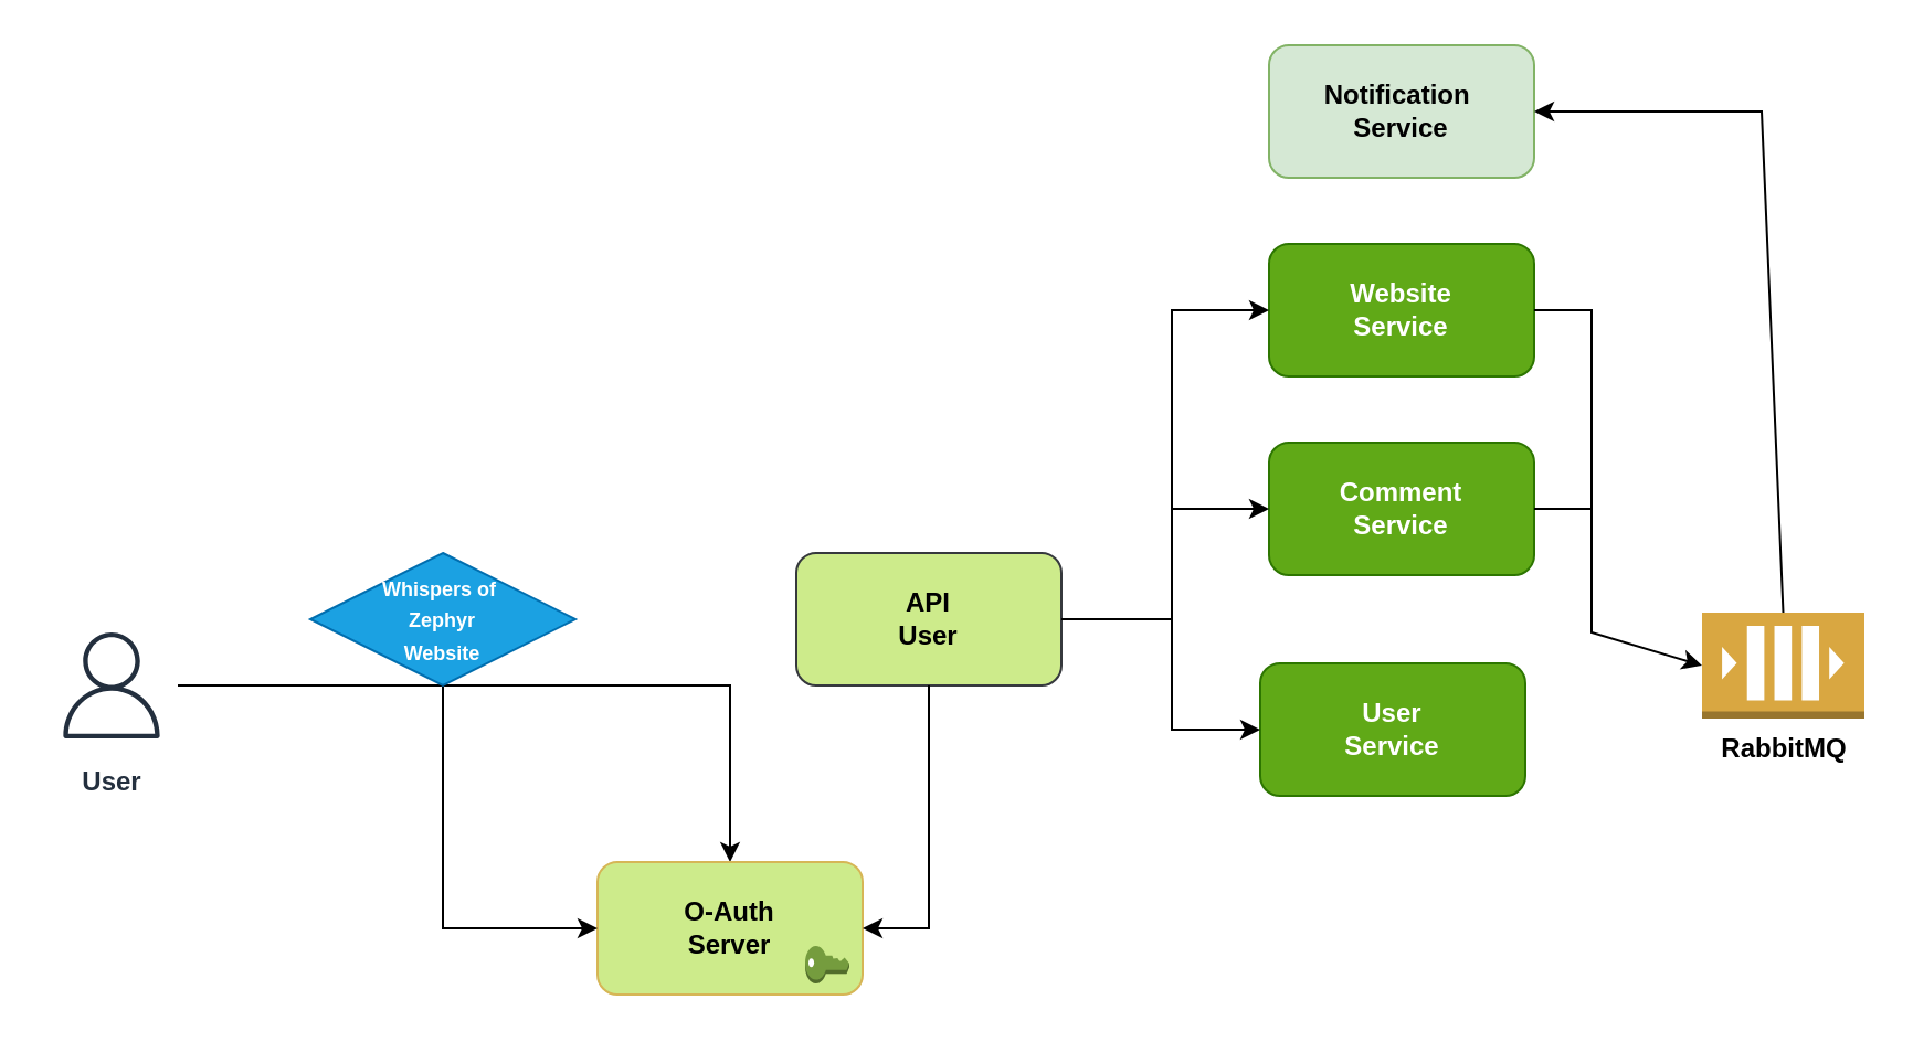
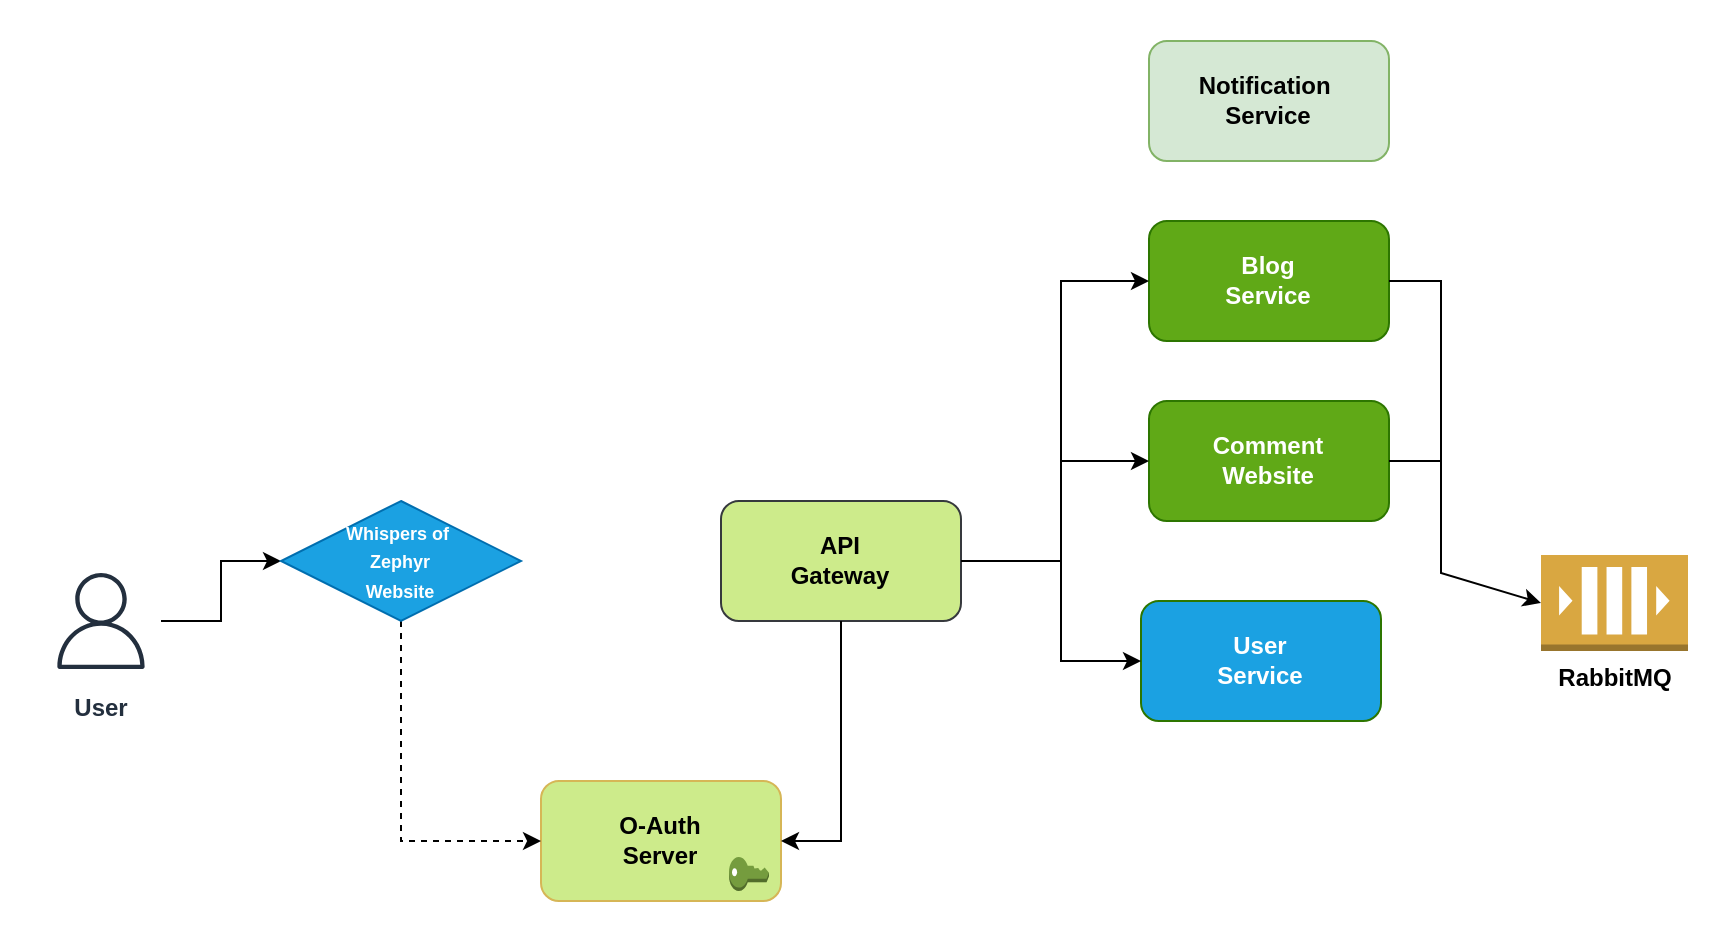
  <mxCell id="0" />
  <mxCell id="1" parent="0" />
- <mxCell id="2" value="" style="edgeStyle=orthogonalEdgeStyle;rounded=0;orthogonalLoop=1;jettySize=auto;html=1;" edge="1" parent="1" source="3" target="6"><mxGeometry relative="1" as="geometry" /></mxCell>
+ <mxCell id="2" value="" style="edgeStyle=orthogonalEdgeStyle;rounded=0;orthogonalLoop=1;jettySize=auto;html=1;" edge="1" parent="1" source="3" target="22"><mxGeometry relative="1" as="geometry" /></mxCell>
  <mxCell id="3" value="&lt;b&gt;User&lt;/b&gt;" style="sketch=0;outlineConnect=0;fontColor=#232F3E;gradientColor=none;strokeColor=#232F3E;fillColor=#ffffff;dashed=0;verticalLabelPosition=bottom;verticalAlign=top;align=center;html=1;fontSize=12;fontStyle=0;aspect=fixed;shape=mxgraph.aws4.resourceIcon;resIcon=mxgraph.aws4.user;" parent="1" vertex="1"><mxGeometry x="20" y="280" width="60" height="60" as="geometry" /></mxCell>
- <mxCell id="4" value="&lt;b&gt;API&lt;br&gt;User&lt;/b&gt;" style="rounded=1;whiteSpace=wrap;html=1;fillColor=#cdeb8b;strokeColor=#36393d;" vertex="1" parent="1"><mxGeometry x="360" y="250" width="120" height="60" as="geometry" /></mxCell>
+ <mxCell id="4" value="&lt;b&gt;API&lt;br&gt;Gateway&lt;/b&gt;" style="rounded=1;whiteSpace=wrap;html=1;fillColor=#cdeb8b;strokeColor=#36393d;" vertex="1" parent="1"><mxGeometry x="360" y="250" width="120" height="60" as="geometry" /></mxCell>
  <mxCell id="5" value="" style="shape=image;html=1;verticalAlign=top;verticalLabelPosition=bottom;labelBackgroundColor=#ffffff;imageAspect=0;aspect=fixed;image=https://cdn2.iconfinder.com/data/icons/boxicons-logos/24/bxl-spring-boot-128.png" vertex="1" parent="1"><mxGeometry x="450" y="257" width="28" height="28" as="geometry" /></mxCell>
  <mxCell id="6" value="&lt;b&gt;O-Auth&lt;br&gt;Server&lt;/b&gt;" style="rounded=1;whiteSpace=wrap;html=1;fillColor=#cdeb8b;strokeColor=#d6b656;" vertex="1" parent="1"><mxGeometry x="270" y="390" width="120" height="60" as="geometry" /></mxCell>
- <mxCell id="7" value="" style="endArrow=classic;html=1;rounded=0;exitX=0.5;exitY=1;exitDx=0;exitDy=0;entryX=0;entryY=0.5;entryDx=0;entryDy=0;" edge="1" parent="1" source="22" target="6"><mxGeometry width="50" height="50" relative="1" as="geometry"><mxPoint x="194" y="317" as="sourcePoint" /><mxPoint x="400" y="390" as="targetPoint" /><Array as="points"><mxPoint x="200" y="420" /><mxPoint x="214" y="420" /></Array></mxGeometry></mxCell>
+ <mxCell id="7" value="" style="endArrow=classic;html=1;rounded=0;exitX=0.5;exitY=1;exitDx=0;exitDy=0;entryX=0;entryY=0.5;entryDx=0;entryDy=0;dashed=1;" edge="1" parent="1" source="22" target="6"><mxGeometry width="50" height="50" relative="1" as="geometry"><mxPoint x="194" y="317" as="sourcePoint" /><mxPoint x="400" y="390" as="targetPoint" /><Array as="points"><mxPoint x="200" y="420" /><mxPoint x="214" y="420" /></Array></mxGeometry></mxCell>
  <mxCell id="8" value="" style="endArrow=classic;html=1;rounded=0;exitX=0.5;exitY=1;exitDx=0;exitDy=0;entryX=1;entryY=0.5;entryDx=0;entryDy=0;" edge="1" parent="1" source="4" target="6"><mxGeometry width="50" height="50" relative="1" as="geometry"><mxPoint x="350" y="440" as="sourcePoint" /><mxPoint x="400" y="390" as="targetPoint" /><Array as="points"><mxPoint x="420" y="420" /></Array></mxGeometry></mxCell>
  <mxCell id="9" value="" style="shape=image;html=1;verticalAlign=top;verticalLabelPosition=bottom;labelBackgroundColor=#ffffff;imageAspect=0;aspect=fixed;image=https://cdn2.iconfinder.com/data/icons/boxicons-logos/24/bxl-spring-boot-128.png" vertex="1" parent="1"><mxGeometry x="360" y="390" width="28" height="28" as="geometry" /></mxCell>
- <mxCell id="10" value="&lt;b&gt;Website&lt;br&gt;Service&lt;/b&gt;" style="rounded=1;whiteSpace=wrap;html=1;fillColor=#60a917;strokeColor=#2D7600;fontColor=#ffffff;" vertex="1" parent="1"><mxGeometry x="574" y="110" width="120" height="60" as="geometry" /></mxCell>
- <mxCell id="11" value="&lt;b&gt;Comment&lt;br&gt;Service&lt;/b&gt;" style="rounded=1;whiteSpace=wrap;html=1;fillColor=#60a917;strokeColor=#2D7600;fontColor=#ffffff;" vertex="1" parent="1"><mxGeometry x="574" y="200" width="120" height="60" as="geometry" /></mxCell>
- <mxCell id="12" value="&lt;b&gt;User&lt;br&gt;Service&lt;/b&gt;" style="rounded=1;whiteSpace=wrap;html=1;fillColor=#60a917;strokeColor=#2D7600;fontColor=#ffffff;" vertex="1" parent="1"><mxGeometry x="570" y="300" width="120" height="60" as="geometry" /></mxCell>
+ <mxCell id="10" value="&lt;b&gt;Blog&lt;br&gt;Service&lt;/b&gt;" style="rounded=1;whiteSpace=wrap;html=1;fillColor=#60a917;strokeColor=#2D7600;fontColor=#ffffff;" vertex="1" parent="1"><mxGeometry x="574" y="110" width="120" height="60" as="geometry" /></mxCell>
+ <mxCell id="11" value="&lt;b&gt;Comment&lt;br&gt;Website&lt;/b&gt;" style="rounded=1;whiteSpace=wrap;html=1;fillColor=#60a917;strokeColor=#2D7600;fontColor=#ffffff;" vertex="1" parent="1"><mxGeometry x="574" y="200" width="120" height="60" as="geometry" /></mxCell>
+ <mxCell id="12" value="&lt;b&gt;User&lt;br&gt;Service&lt;/b&gt;" style="rounded=1;whiteSpace=wrap;html=1;fillColor=#1ba1e2;strokeColor=#2D7600;fontColor=#ffffff;" vertex="1" parent="1"><mxGeometry x="570" y="300" width="120" height="60" as="geometry" /></mxCell>
  <mxCell id="13" value="" style="shape=image;html=1;verticalAlign=top;verticalLabelPosition=bottom;labelBackgroundColor=#ffffff;imageAspect=0;aspect=fixed;image=https://cdn2.iconfinder.com/data/icons/boxicons-logos/24/bxl-spring-boot-128.png" vertex="1" parent="1"><mxGeometry x="662" y="300" width="28" height="28" as="geometry" /></mxCell>
  <mxCell id="14" value="" style="shape=image;html=1;verticalAlign=top;verticalLabelPosition=bottom;labelBackgroundColor=#ffffff;imageAspect=0;aspect=fixed;image=https://cdn2.iconfinder.com/data/icons/boxicons-logos/24/bxl-spring-boot-128.png" vertex="1" parent="1"><mxGeometry x="662" y="110" width="28" height="28" as="geometry" /></mxCell>
  <mxCell id="15" value="" style="shape=image;html=1;verticalAlign=top;verticalLabelPosition=bottom;labelBackgroundColor=#ffffff;imageAspect=0;aspect=fixed;image=https://cdn2.iconfinder.com/data/icons/boxicons-logos/24/bxl-spring-boot-128.png" vertex="1" parent="1"><mxGeometry x="666" y="200" width="28" height="28" as="geometry" /></mxCell>
  <mxCell id="16" value="&lt;b&gt;Notification&amp;nbsp;&lt;br&gt;Service&lt;/b&gt;" style="rounded=1;whiteSpace=wrap;html=1;fillColor=#d5e8d4;strokeColor=#82b366;" vertex="1" parent="1"><mxGeometry x="574" y="20" width="120" height="60" as="geometry" /></mxCell>
  <mxCell id="17" value="" style="shape=image;html=1;verticalAlign=top;verticalLabelPosition=bottom;labelBackgroundColor=#ffffff;imageAspect=0;aspect=fixed;image=https://cdn2.iconfinder.com/data/icons/boxicons-logos/24/bxl-spring-boot-128.png" vertex="1" parent="1"><mxGeometry x="662" y="20" width="28" height="28" as="geometry" /></mxCell>
  <mxCell id="18" value="" style="endArrow=classic;html=1;rounded=0;exitX=1;exitY=0.5;exitDx=0;exitDy=0;entryX=0;entryY=0.5;entryDx=0;entryDy=0;" edge="1" parent="1" source="4" target="12"><mxGeometry width="50" height="50" relative="1" as="geometry"><mxPoint x="350" y="440" as="sourcePoint" /><mxPoint x="400" y="390" as="targetPoint" /><Array as="points"><mxPoint x="530" y="280" /><mxPoint x="530" y="330" /></Array></mxGeometry></mxCell>
  <mxCell id="19" value="" style="endArrow=classic;html=1;rounded=0;exitX=1;exitY=0.5;exitDx=0;exitDy=0;entryX=0;entryY=0.5;entryDx=0;entryDy=0;" edge="1" parent="1" source="4" target="11"><mxGeometry width="50" height="50" relative="1" as="geometry"><mxPoint x="350" y="440" as="sourcePoint" /><mxPoint x="400" y="390" as="targetPoint" /><Array as="points"><mxPoint x="530" y="280" /><mxPoint x="530" y="230" /></Array></mxGeometry></mxCell>
  <mxCell id="20" value="" style="endArrow=classic;html=1;rounded=0;entryX=0;entryY=0.5;entryDx=0;entryDy=0;exitX=1;exitY=0.5;exitDx=0;exitDy=0;" edge="1" parent="1" source="4" target="10"><mxGeometry width="50" height="50" relative="1" as="geometry"><mxPoint x="350" y="440" as="sourcePoint" /><mxPoint x="400" y="390" as="targetPoint" /><Array as="points"><mxPoint x="530" y="280" /><mxPoint x="530" y="140" /></Array></mxGeometry></mxCell>
  <mxCell id="21" value="&lt;b&gt;RabbitMQ&lt;/b&gt;" style="outlineConnect=0;dashed=0;verticalLabelPosition=bottom;verticalAlign=top;align=center;html=1;shape=mxgraph.aws3.queue;fillColor=#D9A741;gradientColor=none;" vertex="1" parent="1"><mxGeometry x="770" y="277" width="73.5" height="48" as="geometry" /></mxCell>
  <mxCell id="22" value="&lt;font style=&quot;font-size: 9px;&quot;&gt;&lt;b&gt;Whispers of&amp;nbsp;&lt;/b&gt;&lt;/font&gt;&lt;div&gt;&lt;font style=&quot;font-size: 9px;&quot;&gt;&lt;b&gt;Zephyr&lt;br&gt;Website&lt;/b&gt;&lt;/font&gt;&lt;/div&gt;" style="rhombus;whiteSpace=wrap;html=1;fillColor=#1ba1e2;strokeColor=#006EAF;fontColor=#ffffff;" vertex="1" parent="1"><mxGeometry x="140" y="250" width="120" height="60" as="geometry" /></mxCell>
  <mxCell id="23" value="" style="outlineConnect=0;dashed=0;verticalLabelPosition=bottom;verticalAlign=top;align=center;html=1;shape=mxgraph.aws3.add_on;fillColor=#759C3E;gradientColor=none;" vertex="1" parent="1"><mxGeometry x="364" y="428" width="20" height="17" as="geometry" /></mxCell>
- <mxCell id="24" value="" style="endArrow=classic;html=1;rounded=0;entryX=1;entryY=0.5;entryDx=0;entryDy=0;exitX=0.5;exitY=0;exitDx=0;exitDy=0;exitPerimeter=0;" edge="1" parent="1" source="21" target="16"><mxGeometry width="50" height="50" relative="1" as="geometry"><mxPoint x="850" y="180" as="sourcePoint" /><mxPoint x="400" y="250" as="targetPoint" /><Array as="points"><mxPoint x="797" y="50" /></Array></mxGeometry></mxCell>
  <mxCell id="25" value="" style="endArrow=classic;html=1;rounded=0;entryX=0;entryY=0.5;entryDx=0;entryDy=0;entryPerimeter=0;exitX=1;exitY=0.5;exitDx=0;exitDy=0;" edge="1" parent="1" source="10" target="21"><mxGeometry width="50" height="50" relative="1" as="geometry"><mxPoint x="350" y="300" as="sourcePoint" /><mxPoint x="400" y="250" as="targetPoint" /><Array as="points"><mxPoint x="720" y="140" /><mxPoint x="720" y="286" /></Array></mxGeometry></mxCell>
  <mxCell id="26" value="" style="endArrow=none;html=1;rounded=0;exitX=1;exitY=0.5;exitDx=0;exitDy=0;" edge="1" parent="1" source="11"><mxGeometry width="50" height="50" relative="1" as="geometry"><mxPoint x="700" y="230" as="sourcePoint" /><mxPoint x="720" y="230" as="targetPoint" /></mxGeometry></mxCell>
